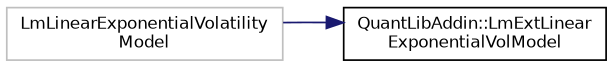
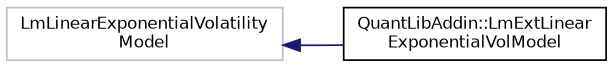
  digraph {
    rankdir=LR
    node [fillcolor=white fontname=Helvetica fontsize=10 shape=record style=filled]
    n1 [color=grey75 height=0.2 label="LmLinearExponentialVolatility\lModel" width=0.4]
    n2 [color=black height=0.2 label="QuantLibAddin::LmExtLinear\lExponentialVolModel" width=0.4]
-   n2 -> n1 [color=midnightblue dir=back fontname=Helvetica fontsize=10 labelfontname=Helvetica labelfontsize=10 style=solid]
+   n1 -> n2 [color=midnightblue dir=back fontname=Helvetica fontsize=10 labelfontname=Helvetica labelfontsize=10 style=solid]
  }
